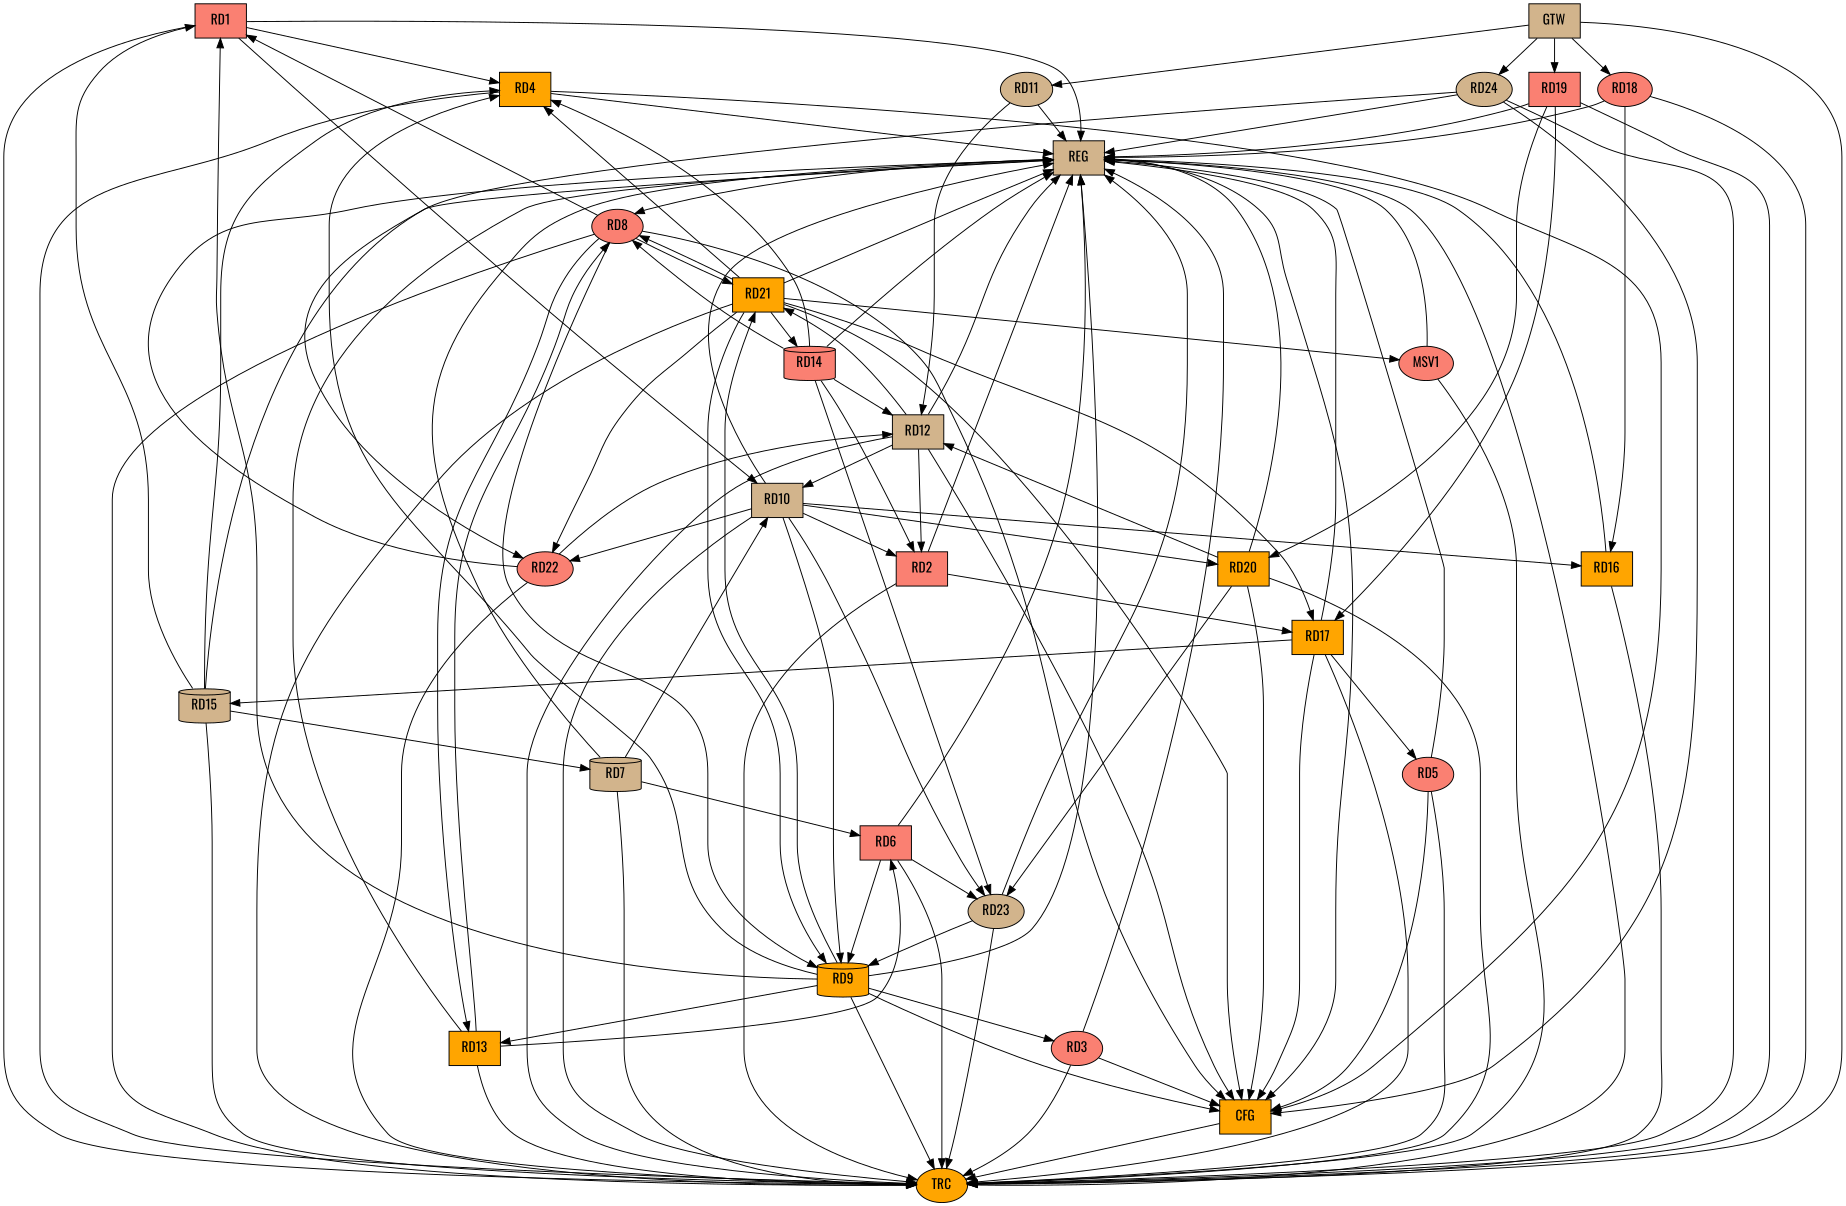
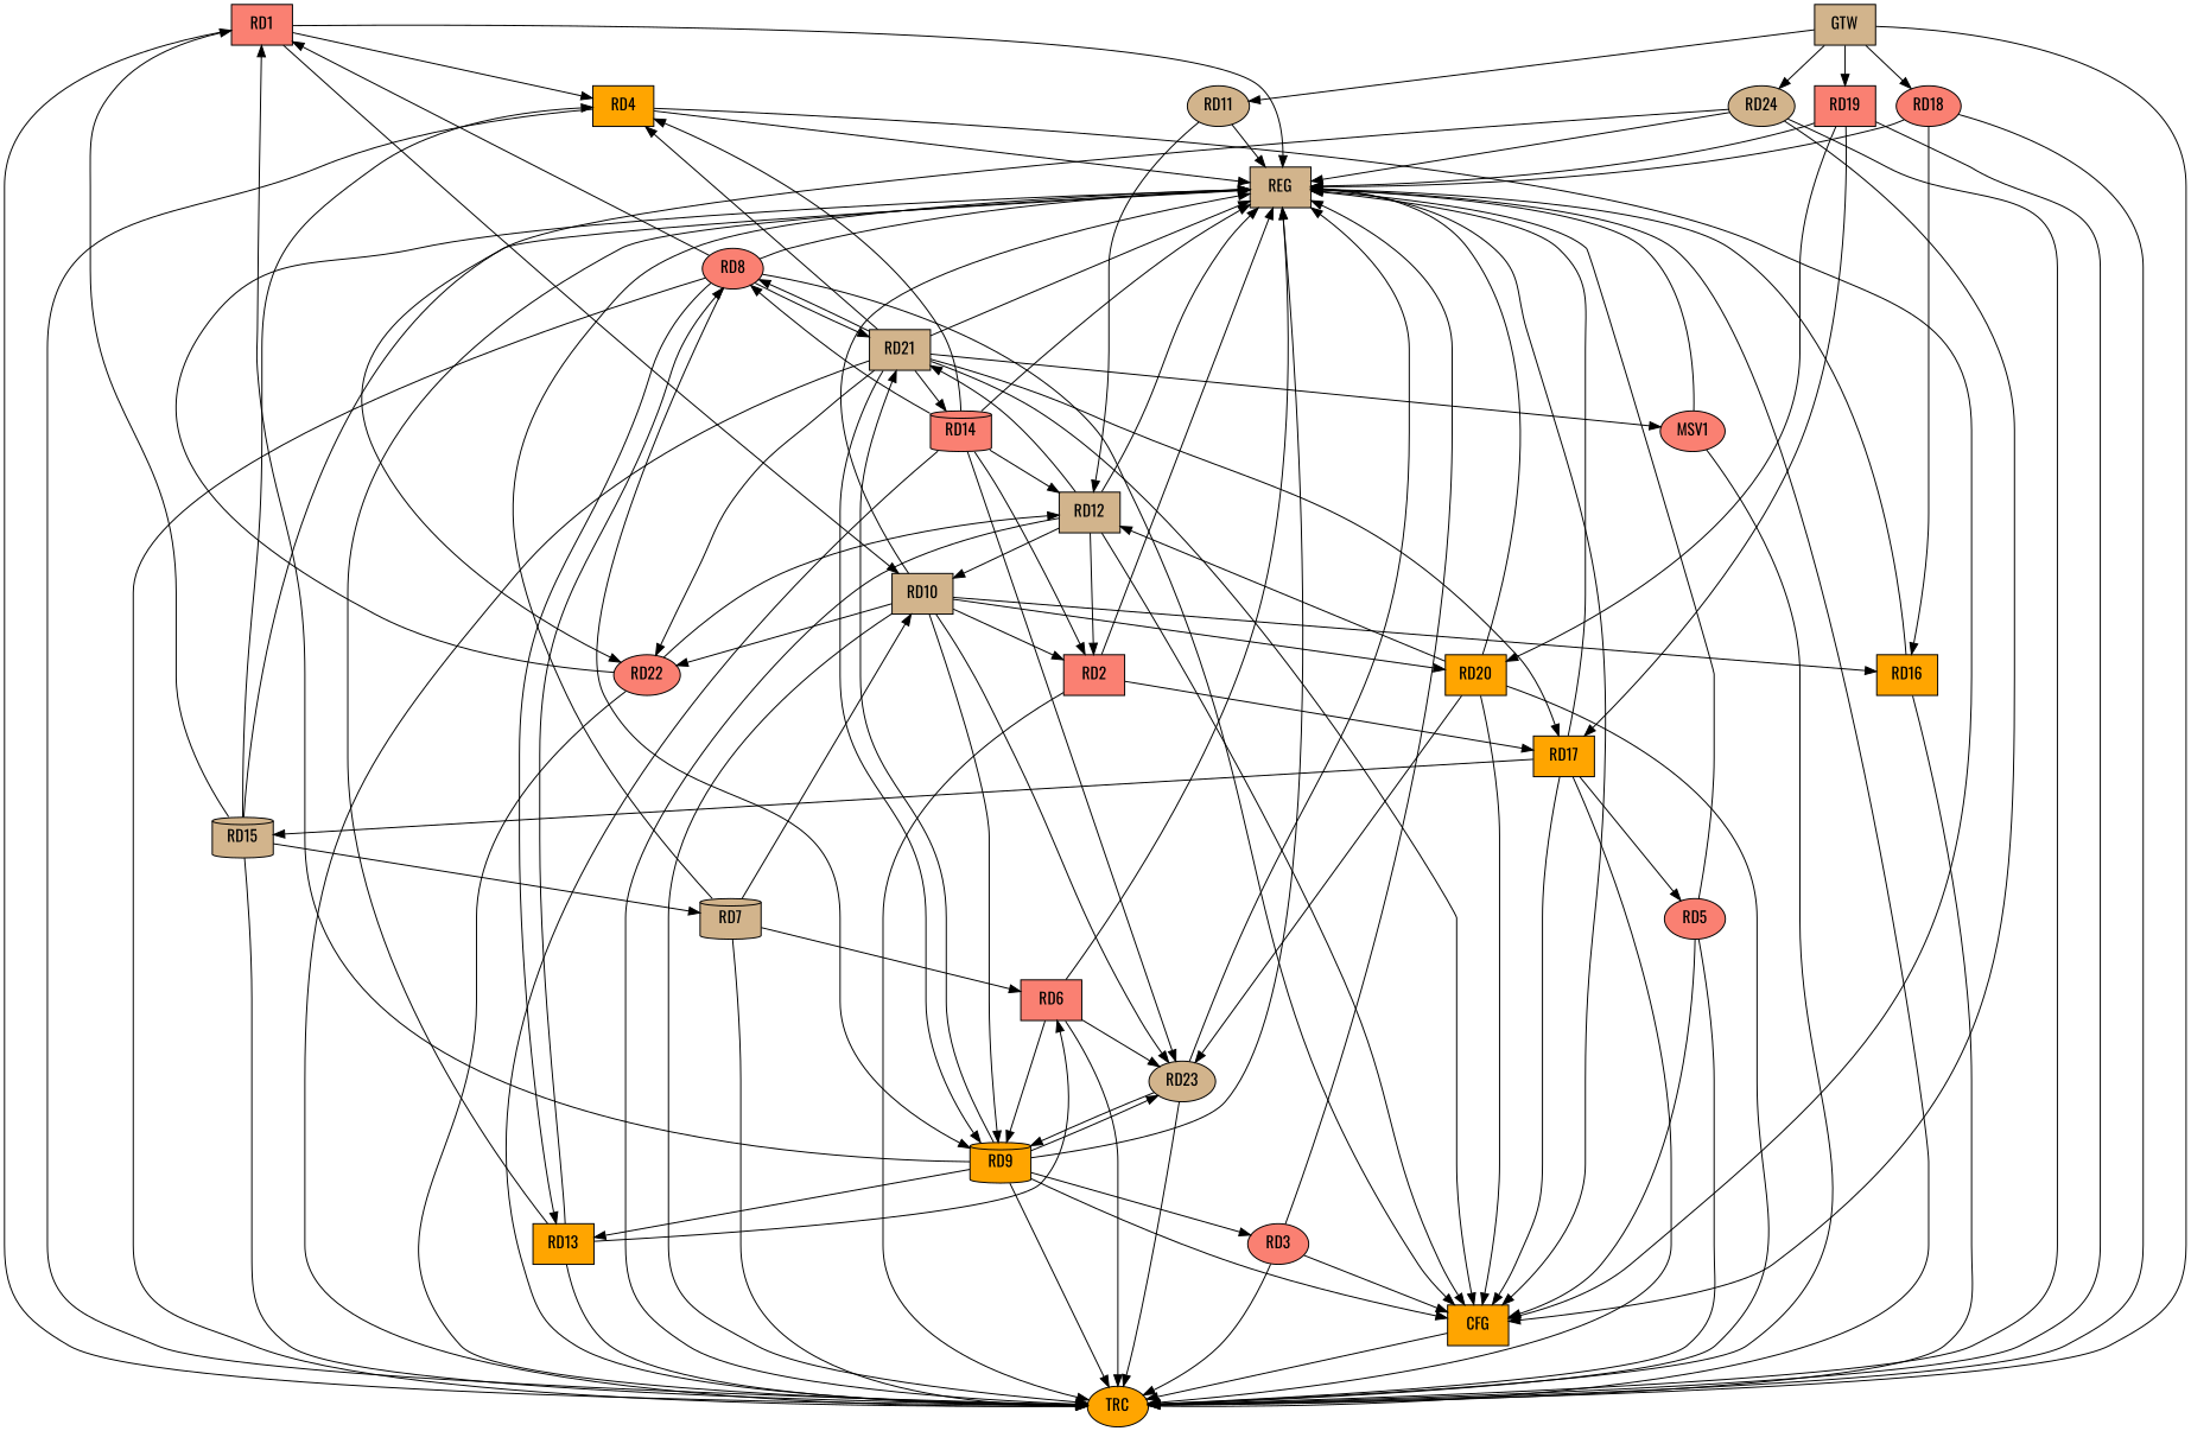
  strict digraph {
    fontname=Oswald
    node [fillcolor=salmon fontname=Oswald shape=box style=filled]
    edge [fontname=Oswald]
    n1 [label=RD1]
    n2 [fillcolor=orange label=RD4]
    n3 [fillcolor=tan label=RD10]
    n4 [fillcolor=tan label=REG]
    n5 [fillcolor=orange label=TRC shape=ellipse]
    n6 [fillcolor=orange label=CFG]
    n7 [label=RD2]
    n8 [fillcolor=orange label=RD9 shape=cylinder]
    n9 [fillcolor=tan label=RD23 shape=ellipse]
    n10 [fillcolor=orange label=RD16]
    n11 [fillcolor=orange label=RD20]
    n12 [label=RD22 shape=ellipse]
    n13 [fillcolor=orange label=RD17]
    n14 [label=RD5 shape=ellipse]
    n15 [fillcolor=tan label=RD15 shape=cylinder]
    n16 [label=RD3 shape=ellipse]
    n17 [label=RD6]
    n18 [fillcolor=orange label=RD13]
-   n19 [fillcolor=orange label=RD21]
+   n19 [fillcolor=tan label=RD21]
    n20 [fillcolor=tan label=RD7 shape=cylinder]
    n21 [label=RD8 shape=ellipse]
    n22 [label=RD14 shape=cylinder]
    n23 [label=MSV1 shape=ellipse]
    n24 [fillcolor=tan label=RD12]
    n25 [fillcolor=tan label=RD11 shape=ellipse]
    n26 [label=RD18 shape=ellipse]
    n27 [label=RD19]
    n28 [fillcolor=tan label=RD24 shape=ellipse]
    n29 [fillcolor=tan label=GTW]
    n1 -> n2
    n1 -> n3
    n1 -> n4
    n1 -> n5
    n2 -> n4
    n2 -> n5
    n2 -> n6
    n3 -> n4
    n3 -> n5
    n3 -> n7
    n3 -> n8
    n3 -> n9
    n3 -> n10
    n3 -> n11
    n3 -> n12
    n4 -> n6
    n5 -> n4
    n6 -> n5
    n7 -> n4
    n7 -> n5
    n7 -> n13
    n8 -> n1
    n8 -> n4
    n8 -> n5
    n8 -> n6
-   n8 -> n2
+   n8 -> n9
    n8 -> n16
    n8 -> n18
    n8 -> n19
    n9 -> n4
    n9 -> n5
    n9 -> n8
    n10 -> n4
    n10 -> n5
    n11 -> n4
    n11 -> n5
    n11 -> n6
    n11 -> n9
    n11 -> n24
    n12 -> n4
    n12 -> n5
    n12 -> n24
    n13 -> n4
    n13 -> n5
    n13 -> n6
    n13 -> n14
    n13 -> n15
    n14 -> n4
    n14 -> n5
    n14 -> n6
    n15 -> n1
    n15 -> n2
    n15 -> n4
    n15 -> n5
    n15 -> n20
    n16 -> n4
    n16 -> n5
    n16 -> n6
    n17 -> n4
    n17 -> n5
    n17 -> n8
    n17 -> n9
    n18 -> n4
    n18 -> n5
    n18 -> n17
    n18 -> n21
    n19 -> n2
    n19 -> n4
    n19 -> n5
    n19 -> n6
    n19 -> n8
    n19 -> n12
    n19 -> n13
    n19 -> n21
    n19 -> n22
    n19 -> n23
    n20 -> n3
    n20 -> n4
    n20 -> n5
    n20 -> n17
    n21 -> n1
-   n4 -> n21
+   n21 -> n4
    n21 -> n5
    n21 -> n6
    n21 -> n8
    n21 -> n18
    n21 -> n19
    n22 -> n2
    n22 -> n4
+   n22 -> n5
    n22 -> n7
    n22 -> n9
    n22 -> n21
    n22 -> n24
    n23 -> n4
    n23 -> n5
    n24 -> n3
    n24 -> n4
    n24 -> n5
    n24 -> n6
    n24 -> n7
    n24 -> n19
    n25 -> n4
    n25 -> n24
    n26 -> n4
    n26 -> n5
    n26 -> n10
    n27 -> n4
    n27 -> n5
    n27 -> n11
    n27 -> n13
    n28 -> n4
    n28 -> n5
    n28 -> n6
    n28 -> n12
    n29 -> n5
    n29 -> n25
    n29 -> n26
    n29 -> n27
    n29 -> n28
  }
